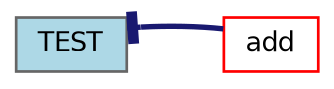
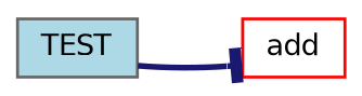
  digraph {
    rankdir=LR
    node [fontname=Helvetica fontsize=10 shape=record style=filled]
    n1 [color=gray40 fillcolor=lightblue fontcolor=black height=0.2 label=TEST width=0.4]
    n2 [color=red fillcolor=white height=0.2 label=add width=0.4]
-   n2 -> n1 [color=midnightblue fontname=Helvetica fontsize=10 labelfontname=Helvetica labelfontsize=10 style=bold arrowhead=tee]
+   n1 -> n2 [color=midnightblue fontname=Helvetica fontsize=10 labelfontname=Helvetica labelfontsize=10 style=bold arrowhead=tee]
  }
